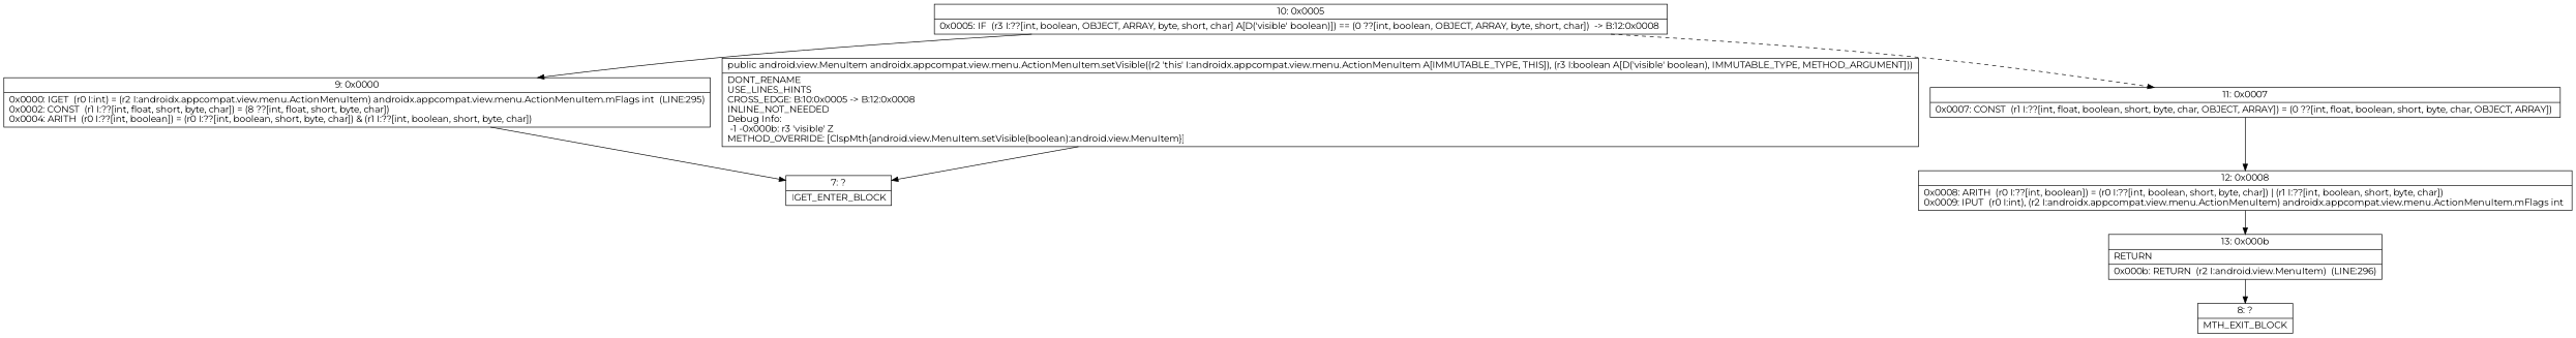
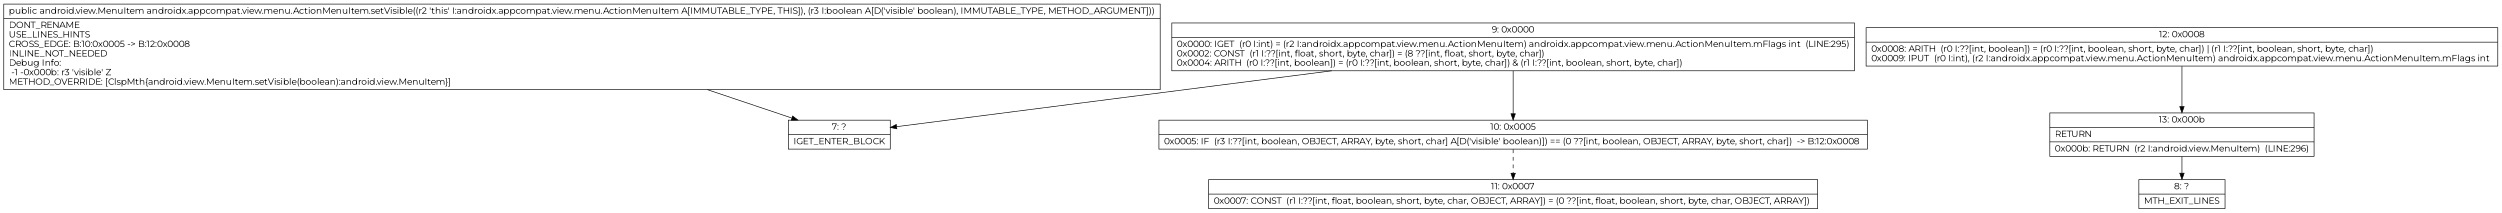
  digraph {
    fontname=Montserrat
    node [fontname=Montserrat shape=record]
    edge [fontname=Montserrat]
    n1 [label="{7\:\ ?|IGET_ENTER_BLOCK\l}"]
    n2 [label="{9\:\ 0x0000|0x0000: IGET  (r0 I:int) = (r2 I:androidx.appcompat.view.menu.ActionMenuItem) androidx.appcompat.view.menu.ActionMenuItem.mFlags int  (LINE:295)\l0x0002: CONST  (r1 I:??[int, float, short, byte, char]) = (8 ??[int, float, short, byte, char]) \l0x0004: ARITH  (r0 I:??[int, boolean]) = (r0 I:??[int, boolean, short, byte, char]) & (r1 I:??[int, boolean, short, byte, char]) \l}"]
    n3 [label="{10\:\ 0x0005|0x0005: IF  (r3 I:??[int, boolean, OBJECT, ARRAY, byte, short, char] A[D('visible' boolean)]) == (0 ??[int, boolean, OBJECT, ARRAY, byte, short, char])  \-\> B:12:0x0008 \l}"]
    n4 [label="{11\:\ 0x0007|0x0007: CONST  (r1 I:??[int, float, boolean, short, byte, char, OBJECT, ARRAY]) = (0 ??[int, float, boolean, short, byte, char, OBJECT, ARRAY]) \l}"]
    n5 [label="{12\:\ 0x0008|0x0008: ARITH  (r0 I:??[int, boolean]) = (r0 I:??[int, boolean, short, byte, char]) \| (r1 I:??[int, boolean, short, byte, char]) \l0x0009: IPUT  (r0 I:int), (r2 I:androidx.appcompat.view.menu.ActionMenuItem) androidx.appcompat.view.menu.ActionMenuItem.mFlags int \l}"]
    n6 [label="{13\:\ 0x000b|RETURN\l|0x000b: RETURN  (r2 I:android.view.MenuItem)  (LINE:296)\l}"]
-   n7 [label="{8\:\ ?|MTH_EXIT_BLOCK\l}"]
+   n7 [label="{8\:\ ?|MTH_EXIT_LINES\l}"]
    n8 [label="{public android.view.MenuItem androidx.appcompat.view.menu.ActionMenuItem.setVisible((r2 'this' I:androidx.appcompat.view.menu.ActionMenuItem A[IMMUTABLE_TYPE, THIS]), (r3 I:boolean A[D('visible' boolean), IMMUTABLE_TYPE, METHOD_ARGUMENT]))  | DONT_RENAME\lUSE_LINES_HINTS\lCROSS_EDGE: B:10:0x0005 \-\> B:12:0x0008\lINLINE_NOT_NEEDED\lDebug Info:\l  \-1 \-0x000b: r3 'visible' Z\lMETHOD_OVERRIDE: [ClspMth\{android.view.MenuItem.setVisible(boolean):android.view.MenuItem\}]\l}"]
    n2 -> n1
-   n3 -> n2
+   n2 -> n3
    n3 -> n4 [style=dashed]
-   n4 -> n5
    n5 -> n6
    n6 -> n7
    n8 -> n1
  }
